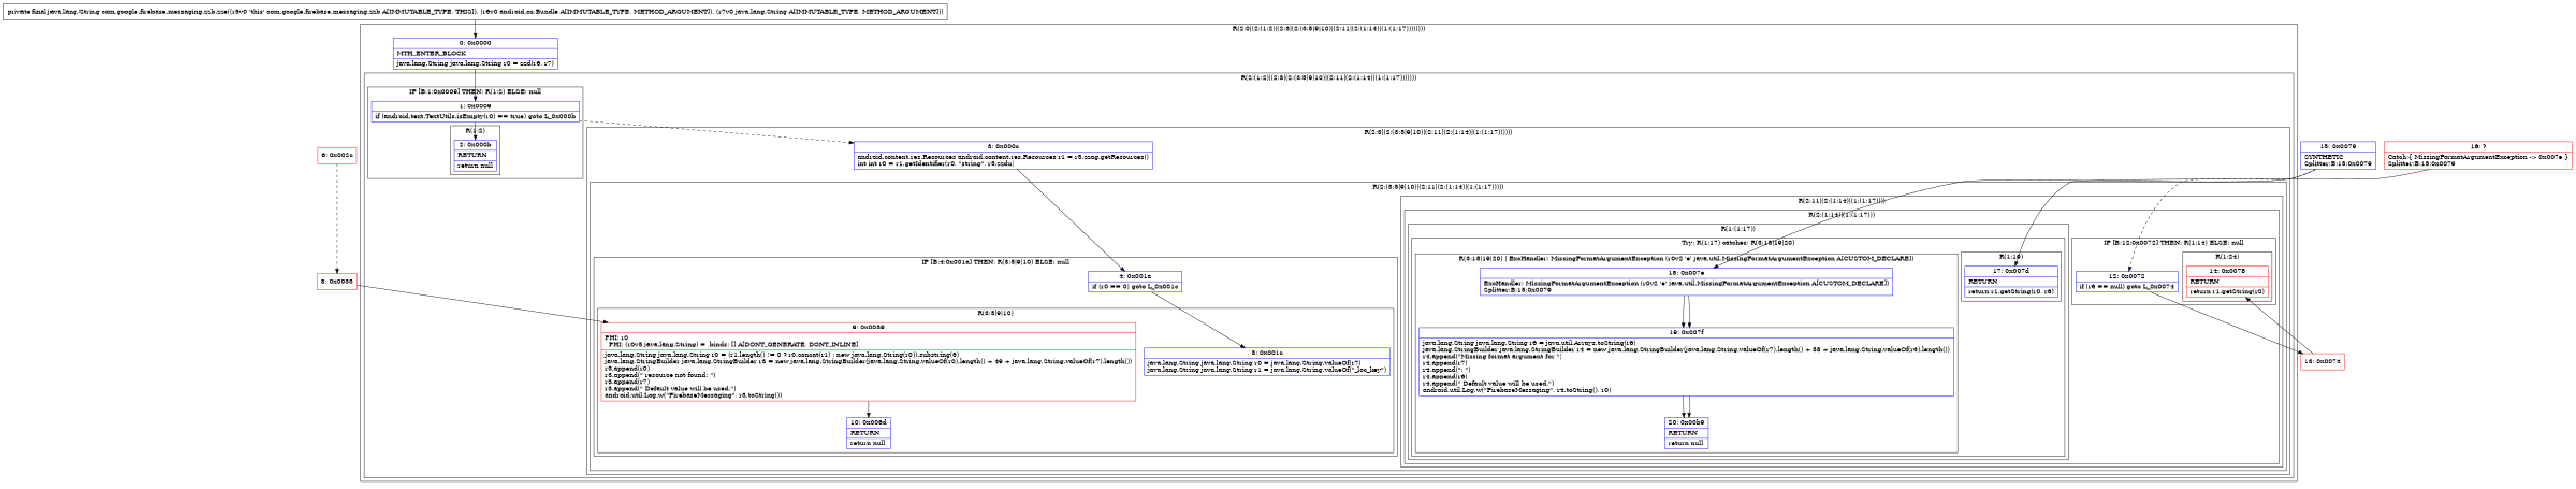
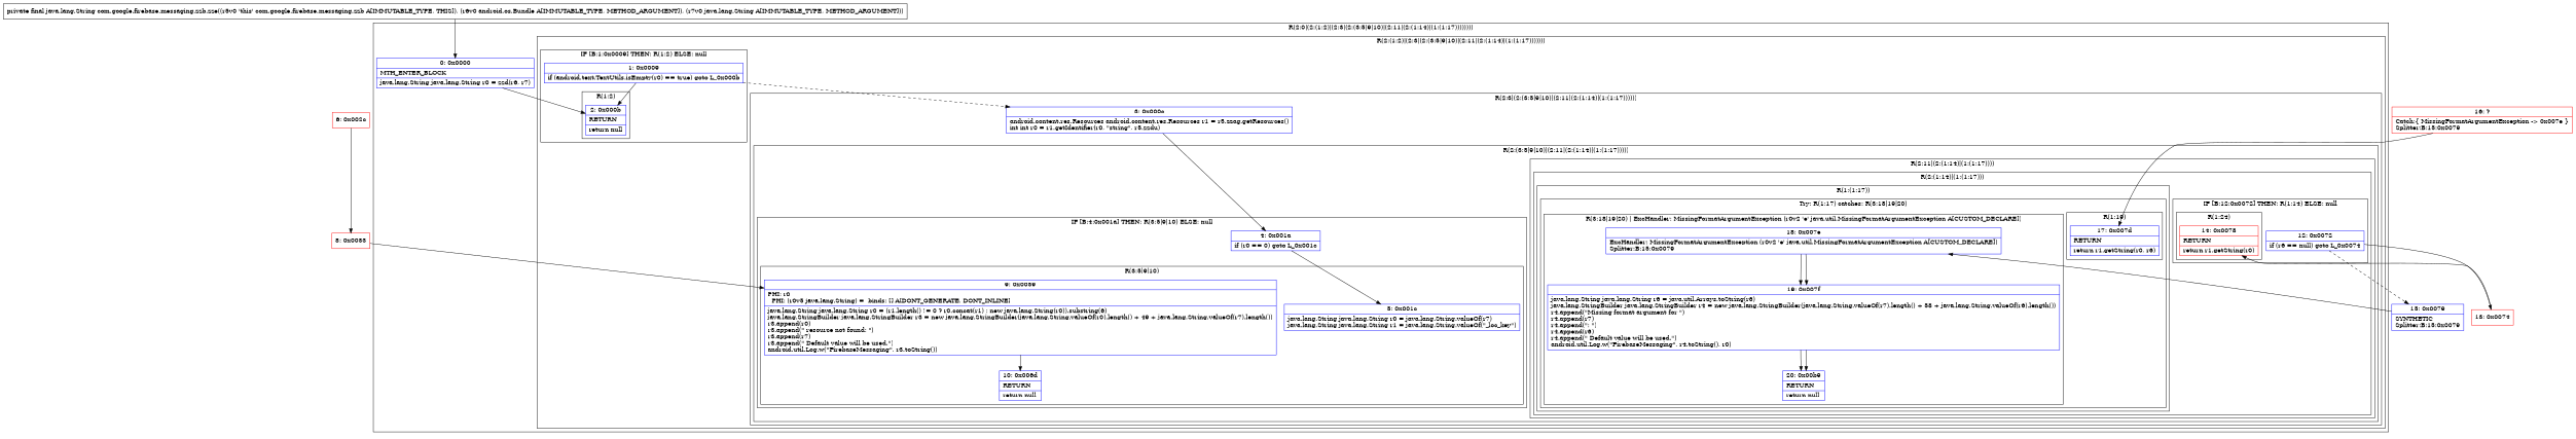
  digraph {
    node [color=blue shape=record]
    n1 [label="{2\:\ 0x000b|RETURN\l|return null\l}"]
    n2 [label="{1\:\ 0x0009|if (android.text.TextUtils.isEmpty(r0) == true) goto L_0x000b\l}"]
    n3 [label="{5\:\ 0x001c|java.lang.String java.lang.String r0 = java.lang.String.valueOf(r7)\ljava.lang.String java.lang.String r1 = java.lang.String.valueOf(\"_loc_key\")\l}"]
-   n4 [color=red label="{9\:\ 0x0039|PHI: r0 \l  PHI: (r0v5 java.lang.String) =  binds: [] A[DONT_GENERATE, DONT_INLINE]\l|java.lang.String java.lang.String r0 = (r1.length() != 0 ? r0.concat(r1) : new java.lang.String(r0)).substring(6)\ljava.lang.StringBuilder java.lang.StringBuilder r3 = new java.lang.StringBuilder(java.lang.String.valueOf(r0).length() + 49 + java.lang.String.valueOf(r7).length())\lr3.append(r0)\lr3.append(\" resource not found: \")\lr3.append(r7)\lr3.append(\" Default value will be used.\")\landroid.util.Log.w(\"FirebaseMessaging\", r3.toString())\l}"]
+   n4 [label="{9\:\ 0x0039|PHI: r0 \l  PHI: (r0v5 java.lang.String) =  binds: [] A[DONT_GENERATE, DONT_INLINE]\l|java.lang.String java.lang.String r0 = (r1.length() != 0 ? r0.concat(r1) : new java.lang.String(r0)).substring(6)\ljava.lang.StringBuilder java.lang.StringBuilder r3 = new java.lang.StringBuilder(java.lang.String.valueOf(r0).length() + 49 + java.lang.String.valueOf(r7).length())\lr3.append(r0)\lr3.append(\" resource not found: \")\lr3.append(r7)\lr3.append(\" Default value will be used.\")\landroid.util.Log.w(\"FirebaseMessaging\", r3.toString())\l}"]
    n5 [label="{10\:\ 0x006d|RETURN\l|return null\l}"]
    n6 [label="{4\:\ 0x001a|if (r0 == 0) goto L_0x001c\l}"]
    n7 [color=red label="{14\:\ 0x0078|RETURN\l|return r1.getString(r0)\l}"]
    n8 [label="{12\:\ 0x0072|if (r6 == null) goto L_0x0074\l}"]
    n9 [label="{17\:\ 0x007d|RETURN\l|return r1.getString(r0, r6)\l}"]
    n10 [label="{18\:\ 0x007e|ExcHandler: MissingFormatArgumentException (r0v2 'e' java.util.MissingFormatArgumentException A[CUSTOM_DECLARE])\lSplitter:B:15:0x0079\l}"]
    n11 [label="{19\:\ 0x007f|java.lang.String java.lang.String r6 = java.util.Arrays.toString(r6)\ljava.lang.StringBuilder java.lang.StringBuilder r4 = new java.lang.StringBuilder(java.lang.String.valueOf(r7).length() + 58 + java.lang.String.valueOf(r6).length())\lr4.append(\"Missing format argument for \")\lr4.append(r7)\lr4.append(\": \")\lr4.append(r6)\lr4.append(\" Default value will be used.\")\landroid.util.Log.w(\"FirebaseMessaging\", r4.toString(), r0)\l}"]
    n12 [label="{20\:\ 0x00b9|RETURN\l|return null\l}"]
    n13 [label="{3\:\ 0x000c|android.content.res.Resources android.content.res.Resources r1 = r5.zzag.getResources()\lint int r0 = r1.getIdentifier(r0, \"string\", r5.zzdu)\l}"]
    n14 [label="{0\:\ 0x0000|MTH_ENTER_BLOCK\l|java.lang.String java.lang.String r0 = zzd(r6, r7)\l}"]
    n15 [color=red label="{13\:\ 0x0074}"]
    n16 [label="{15\:\ 0x0079|SYNTHETIC\lSplitter:B:15:0x0079\l}"]
    n17 [color=red label="{6\:\ 0x002c}"]
    n18 [color=red label="{8\:\ 0x0033}"]
    n19 [color=red label="{16\:\ ?|Catch:\{ MissingFormatArgumentException \-\> 0x007e \}\lSplitter:B:15:0x0079\l}"]
    n20 [label="{private final java.lang.String com.google.firebase.messaging.zzb.zze((r5v0 'this' com.google.firebase.messaging.zzb A[IMMUTABLE_TYPE, THIS]), (r6v0 android.os.Bundle A[IMMUTABLE_TYPE, METHOD_ARGUMENT]), (r7v0 java.lang.String A[IMMUTABLE_TYPE, METHOD_ARGUMENT])) }" color=""]
    subgraph cluster_1 {
      label="R(2:0|(2:(1:2)|(2:3|(2:(3:5|9|10)|(2:11|(2:(1:14)|(1:(1:17))))))))"
      n14
      subgraph cluster_2 {
        label="R(2:(1:2)|(2:3|(2:(3:5|9|10)|(2:11|(2:(1:14)|(1:(1:17)))))))"
        subgraph cluster_3 {
          label="IF [B:1:0x0009] THEN: R(1:2) ELSE: null"
          n2
          subgraph cluster_4 {
            label="R(1:2)"
            n1
          }
        }
        subgraph cluster_5 {
          label="R(2:3|(2:(3:5|9|10)|(2:11|(2:(1:14)|(1:(1:17))))))"
          n13
          subgraph cluster_6 {
            label="R(2:(3:5|9|10)|(2:11|(2:(1:14)|(1:(1:17)))))"
            subgraph cluster_7 {
              label="IF [B:4:0x001a] THEN: R(3:5|9|10) ELSE: null"
              n6
              subgraph cluster_8 {
                label="R(3:5|9|10)"
                n3
                n4
                n5
              }
            }
            subgraph cluster_9 {
              label="R(2:11|(2:(1:14)|(1:(1:17))))"
              subgraph cluster_10 {
                label="R(2:(1:14)|(1:(1:17)))"
                subgraph cluster_11 {
                  label="IF [B:12:0x0072] THEN: R(1:14) ELSE: null"
                  n8
                  subgraph cluster_12 {
                    label="R(1:24)"
                    n7
                  }
                }
                subgraph cluster_13 {
                  label="R(1:(1:17))"
                  subgraph cluster_14 {
                    label="Try: R(1:17) catches: R(3:18|19|20)"
                    subgraph cluster_15 {
                      label="R(1:19)"
                      n9
                    }
                    subgraph cluster_16 {
                      label="R(3:18|19|20) | ExcHandler: MissingFormatArgumentException (r0v2 'e' java.util.MissingFormatArgumentException A[CUSTOM_DECLARE])\l"
                      n10
                      n11
                      n12
                    }
                  }
                }
              }
            }
          }
        }
      }
    }
    subgraph cluster_17 {
      label="R(3:18|19|20) | ExcHandler: MissingFormatArgumentException (r0v2 'e' java.util.MissingFormatArgumentException A[CUSTOM_DECLARE])\l"
    }
    n2 -> n1
    n2 -> n13 [style=dashed]
    n4 -> n5
    n6 -> n3
    n8 -> n15
-   n16 -> n8 [style=dashed]
+   n8 -> n16 [style=dashed]
    n10 -> n11
    n10 -> n11
    n11 -> n12
    n11 -> n12
    n13 -> n6
-   n14 -> n2
+   n14 -> n1
    n15 -> n7
    n16 -> n10
-   n17 -> n18 [style=dashed]
+   n17 -> n18
    n18 -> n4
    n19 -> n9
    n20 -> n14
  }
